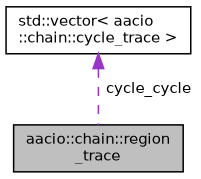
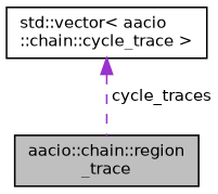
  digraph {
    node [color=black fontname=Helvetica fontsize=10 shape=record style=filled]
    n1 [fillcolor=grey75 fontcolor=black height=0.2 label="aacio::chain::region\l_trace" width=0.4]
    n2 [fillcolor=white height=0.2 label="std::vector\< aacio\l::chain::cycle_trace \>" width=0.4]
-   n2 -> n1 [color=darkorchid3 dir=back fontname=Helvetica fontsize=10 label=" cycle_cycle" labelfontname=Helvetica labelfontsize=10 style=dashed]
+   n2 -> n1 [color=darkorchid3 dir=back fontname=Helvetica fontsize=10 label=" cycle_traces" labelfontname=Helvetica labelfontsize=10 style=dashed]
  }
